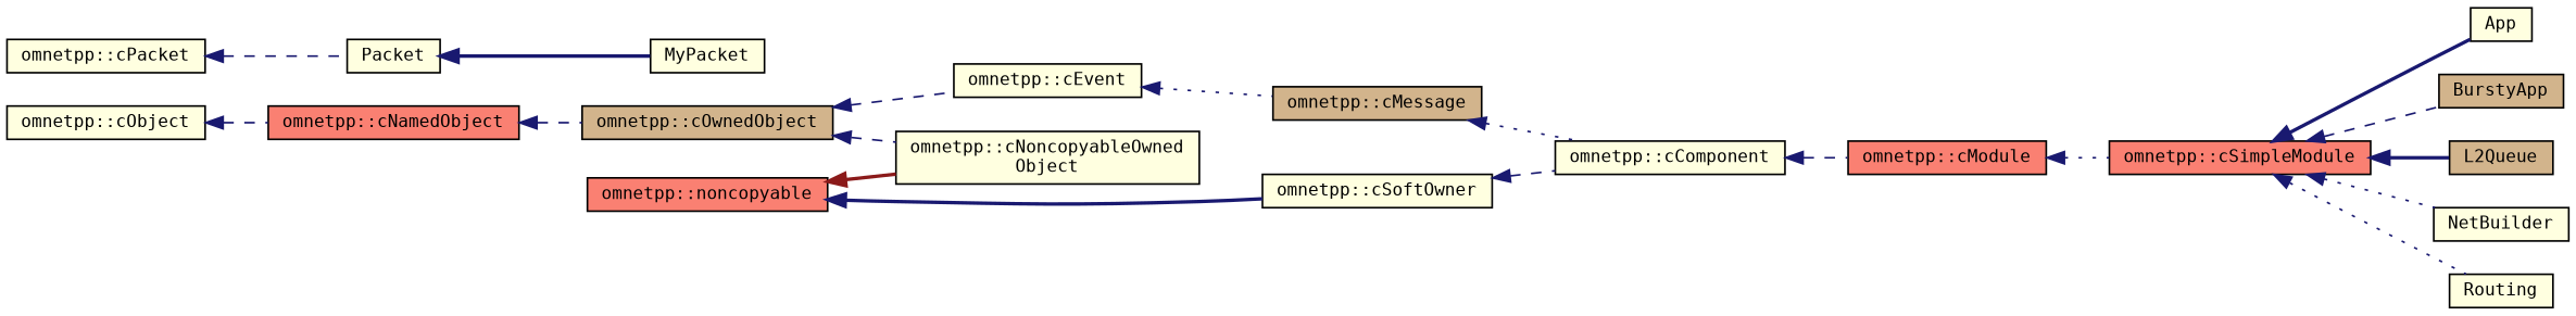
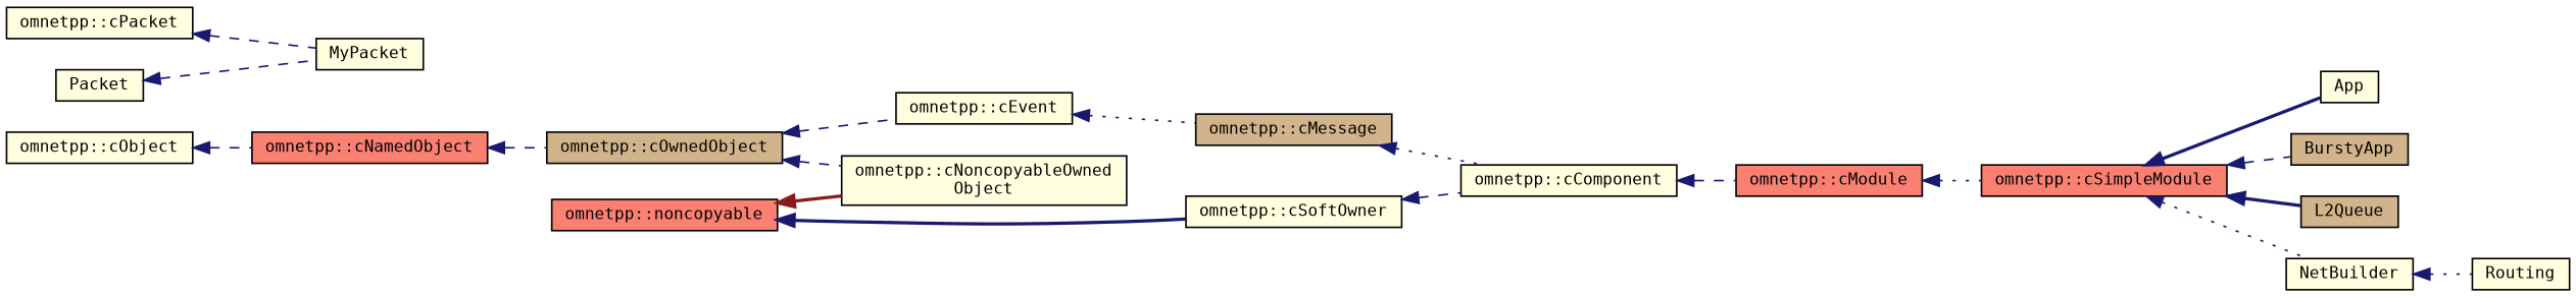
  digraph {
    fontname="DejaVu Sans Mono"
    rankdir=LR
    node [color=black fillcolor=lightyellow fontname="DejaVu Sans Mono" fontsize=10 shape=record style=filled]
    edge [color=midnightblue dir=back fontname="DejaVu Sans Mono" fontsize=10 labelfontname=Helvetica labelfontsize=10 style=dashed]
    n1 [height=0.2 label="omnetpp::cObject" width=0.4]
    n2 [fillcolor=salmon height=0.2 label="omnetpp::cNamedObject" width=0.4]
    n3 [fillcolor=tan height=0.2 label="omnetpp::cOwnedObject" width=0.4]
    n4 [height=0.2 label="omnetpp::cEvent" width=0.4]
    n5 [height=0.2 label="omnetpp::cNoncopyableOwned\lObject" width=0.4]
    n6 [fillcolor=tan height=0.2 label="omnetpp::cMessage" width=0.4]
    n7 [height=0.2 label="omnetpp::cComponent" width=0.4]
    n8 [height=0.2 label="omnetpp::cPacket" width=0.4]
    n9 [height=0.2 label=Packet width=0.4]
    n10 [height=0.2 label=MyPacket width=0.4]
    n11 [height=0.2 label="omnetpp::cSoftOwner" width=0.4]
    n12 [fillcolor=salmon height=0.2 label="omnetpp::cModule" width=0.4]
    n13 [fillcolor=salmon height=0.2 label="omnetpp::cSimpleModule" width=0.4]
    n14 [height=0.2 label=App width=0.4]
    n15 [fillcolor=tan height=0.2 label=BurstyApp width=0.4]
    n16 [fillcolor=tan height=0.2 label=L2Queue width=0.4]
    n17 [height=0.2 label=NetBuilder width=0.4]
    n18 [height=0.2 label=Routing width=0.4]
    n19 [fillcolor=salmon height=0.2 label="omnetpp::noncopyable" width=0.4]
    n1 -> n2
    n2 -> n3
    n3 -> n4
    n3 -> n5
    n4 -> n6 [style=dotted]
    n6 -> n7 [style=dotted]
    n7 -> n12
-   n8 -> n9
-   n9 -> n10 [style=bold]
+   n8 -> n10
+   n9 -> n10
    n11 -> n7
    n12 -> n13 [style=dotted]
    n13 -> n14 [style=bold]
    n13 -> n15
    n13 -> n16 [style=bold]
    n13 -> n17 [style=dotted]
-   n13 -> n18 [style=dotted]
+   n17 -> n18 [style=dotted]
    n19 -> n5 [color=firebrick4 style=bold]
    n19 -> n11 [style=bold]
  }
